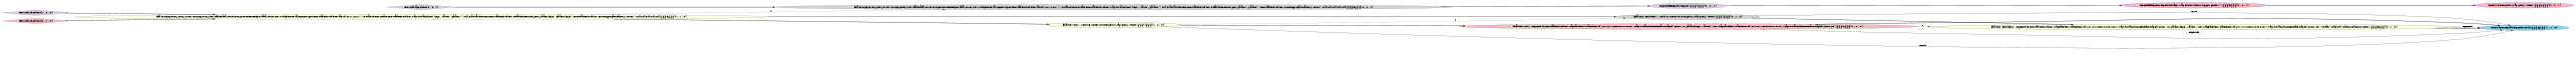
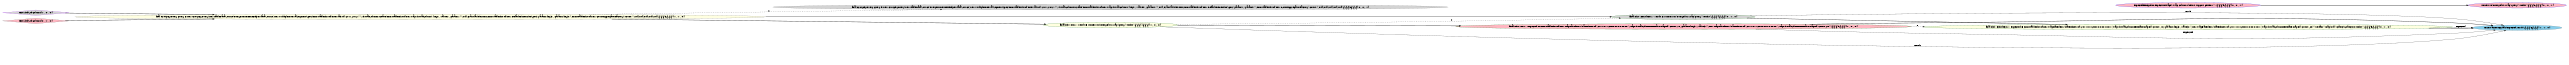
  digraph {
    rankdir=LR
    node [color=gray40 fillcolor=lightgrey shape=ellipse style=filled]
    edge [style=bold]
    n1 [color=darkgreen fillcolor=lightyellow label="final List<ResultRow> expected = ImmutableList.of(new MapBasedRow(DateTimes.of(\"2011-01-12T00:00:00.000Z\"),MapVirtualColumnTestBase.mapOf(\"count\",1L,\"params.key3\",\"value3\")),new MapBasedRow(DateTimes.of(\"2011-01-12T00:00:00.000Z\"),MapVirtualColumnTestBase.mapOf(\"count\",2L))).stream().map(null).collect(Collectors.toList())@@@5@@@['0', '1', '0']"]
    n2 [fillcolor=skyblue label="Assert.assertEquals(expected,result)@@@6@@@['1', '1', '0']"]
    n3 [color=blue fillcolor=lightpink label="expectedException.expectMessage(\"Map column doesn't support getRow()\")@@@5@@@['0', '0', '1']"]
    n4 [color=blue fillcolor=lightpink label="runner.run(QueryPlus.wrap(query)).toList()@@@6@@@['0', '0', '1']"]
    n5 [color=purple label="testWithSubColumn['1', '0', '0']" shape=diamond]
    n6 [fillcolor=lightyellow label="final GroupByQuery query = new GroupByQuery(new TableDataSource(QueryRunnerTestHelper.dataSource),new MultipleIntervalSegmentSpec(ImmutableList.of(Intervals.of(\"2011/2012\"))),VirtualColumns.create(ImmutableList.of(new MapVirtualColumn(\"keys\",\"values\",\"params\"))),null,Granularities.ALL,ImmutableList.of(new DefaultDimensionSpec(\"params.key3\",\"params.key3\")),ImmutableList.of(new CountAggregatorFactory(\"count\")),null,null,null,null,null)@@@3@@@['1', '1', '0']"]
    n7 [color=darkgreen label="final List<ResultRow> result = runner.run(QueryPlus.wrap(query)).toList()@@@4@@@['0', '1', '0']"]
    n8 [label="final GroupByQuery query = new GroupByQuery(new TableDataSource(QueryRunnerTestHelper.dataSource),new MultipleIntervalSegmentSpec(ImmutableList.of(Intervals.of(\"2011/2012\"))),VirtualColumns.create(ImmutableList.of(new MapVirtualColumn(\"keys\",\"values\",\"params\"))),null,Granularities.ALL,ImmutableList.of(new DefaultDimensionSpec(\"params\",\"params\")),ImmutableList.of(new CountAggregatorFactory(\"count\")),null,null,null,null,null)@@@3@@@['0', '0', '1']"]
    n9 [color=darkgreen fillcolor=lightyellow label="final List<Row> result = runner.run(QueryPlus.wrap(query)).toList()@@@4@@@['1', '0', '0']"]
-   n10 [color=purple label="expectedException.expect()@@@4@@@['0', '0', '1']"]
    n11 [color=darkgreen fillcolor=lightpink label="final List<Row> expected = ImmutableList.of(new MapBasedRow(DateTimes.of(\"2011-01-12T00:00:00.000Z\"),MapVirtualColumnTestBase.mapOf(\"count\",1L,\"params.key3\",\"value3\")),new MapBasedRow(DateTimes.of(\"2011-01-12T00:00:00.000Z\"),MapVirtualColumnTestBase.mapOf(\"count\",2L)))@@@5@@@['1', '0', '0']"]
    n12 [fillcolor=lightpink label="testWithSubColumn['0', '1', '0']" shape=diamond]
-   n13 [label="testWithMapColumn['0', '0', '1']" shape=diamond]
    n1 -> n2
    n1 -> n2 [label=expected style=solid]
    n3 -> n4
    n5 -> n6
    n6 -> n7
    n6 -> n8 [label=0 style=dashed]
    n6 -> n9
    n7 -> n1
    n7 -> n2 [label=result style=solid]
-   n8 -> n10
    n9 -> n2 [label=result style=solid]
    n9 -> n7 [label=0 style=dashed]
    n9 -> n11
-   n10 -> n3
    n11 -> n1 [label=0 style=dashed]
    n11 -> n2
    n11 -> n2 [label=expected style=solid]
    n12 -> n6
-   n13 -> n8
  }
